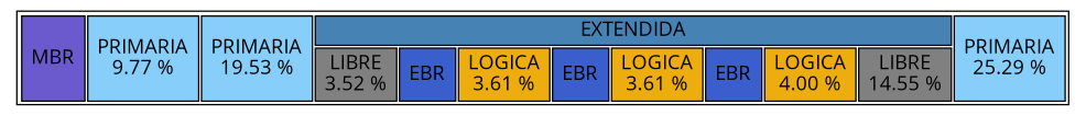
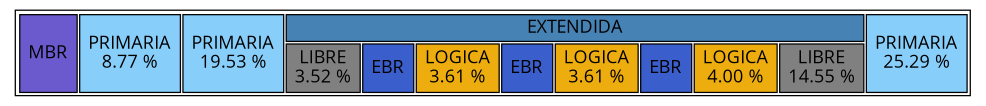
  digraph {
    fontname="Open Sans"
-   n1 [label=< <table border="1">  <tr>   <td bgcolor='SlateBlue'  ROWSPAN='3'> MBR </td>  <td bgcolor='LightSkyBlue' ROWSPAN='3'> PRIMARIA <br/> 9.77 % </td>  <td bgcolor='LightSkyBlue' ROWSPAN='3'> PRIMARIA <br/> 19.53 % </td>  <td bgcolor='SteelBlue' COLSPAN='8'> EXTENDIDA </td>  <td bgcolor='LightSkyBlue' ROWSPAN='3'> PRIMARIA <br/> 25.29 % </td> </tr>  <tr>   <td bgcolor='#808080' ROWSPAN='2'> LIBRE <br/> 3.52 % </td>  <td bgcolor='royalblue3' ROWSPAN='2'> EBR </td>  <td bgcolor='darkgoldenrod2' ROWSPAN='2'> LOGICA <br/> 3.61 % </td>  <td bgcolor='royalblue3' ROWSPAN='2'> EBR </td>  <td bgcolor='darkgoldenrod2' ROWSPAN='2'> LOGICA <br/> 3.61 % </td>  <td bgcolor='royalblue3' ROWSPAN='2'> EBR </td>  <td bgcolor='darkgoldenrod2' ROWSPAN='2'> LOGICA <br/> 4.00 % </td>  <td bgcolor='#808080' ROWSPAN='2'> LIBRE <br/> 14.55 % </td> </tr>  </table> > shape=none fontname="Open Sans"]
+   n1 [label=< <table border="1">  <tr>   <td bgcolor='SlateBlue'  ROWSPAN='3'> MBR </td>  <td bgcolor='LightSkyBlue' ROWSPAN='3'> PRIMARIA <br/> 8.77 % </td>  <td bgcolor='LightSkyBlue' ROWSPAN='3'> PRIMARIA <br/> 19.53 % </td>  <td bgcolor='SteelBlue' COLSPAN='8'> EXTENDIDA </td>  <td bgcolor='LightSkyBlue' ROWSPAN='3'> PRIMARIA <br/> 25.29 % </td> </tr>  <tr>   <td bgcolor='#808080' ROWSPAN='2'> LIBRE <br/> 3.52 % </td>  <td bgcolor='royalblue3' ROWSPAN='2'> EBR </td>  <td bgcolor='darkgoldenrod2' ROWSPAN='2'> LOGICA <br/> 3.61 % </td>  <td bgcolor='royalblue3' ROWSPAN='2'> EBR </td>  <td bgcolor='darkgoldenrod2' ROWSPAN='2'> LOGICA <br/> 3.61 % </td>  <td bgcolor='royalblue3' ROWSPAN='2'> EBR </td>  <td bgcolor='darkgoldenrod2' ROWSPAN='2'> LOGICA <br/> 4.00 % </td>  <td bgcolor='#808080' ROWSPAN='2'> LIBRE <br/> 14.55 % </td> </tr>  </table> > shape=none fontname="Open Sans"]
  }
